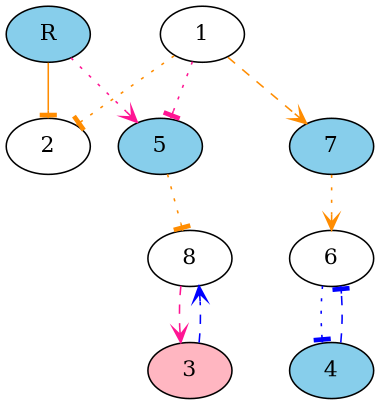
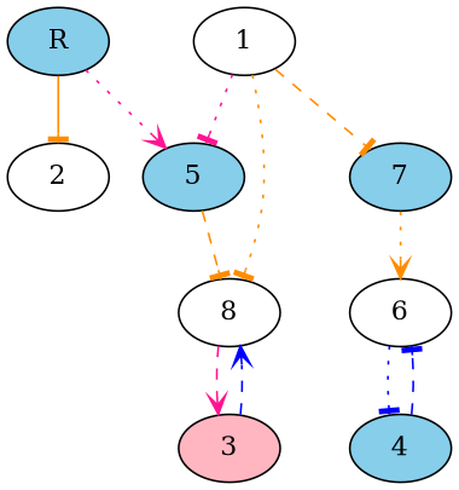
  digraph {
    node [fillcolor=white style=filled]
    edge [arrowhead=tee color=darkorange style=dotted]
    1
    2
    5 [fillcolor=skyblue]
    7 [fillcolor=skyblue]
    8
    6
    3 [fillcolor=lightpink]
    4 [fillcolor=skyblue]
    R [fillcolor=skyblue]
-   1 -> 2
+   1 -> 8
    1 -> 5 [color=deeppink]
-   1 -> 7 [arrowhead=vee style=dashed]
-   5 -> 8
+   1 -> 7 [style=dashed]
+   5 -> 8 [style=dashed]
    7 -> 6 [arrowhead=vee]
    8 -> 3 [arrowhead=vee color=deeppink style=dashed]
    6 -> 4 [color=blue]
    3 -> 8 [arrowhead=vee color=blue style=dashed]
    4 -> 6 [color=blue style=dashed]
    R -> 2 [style=solid]
    R -> 5 [arrowhead=vee color=deeppink]
  }
